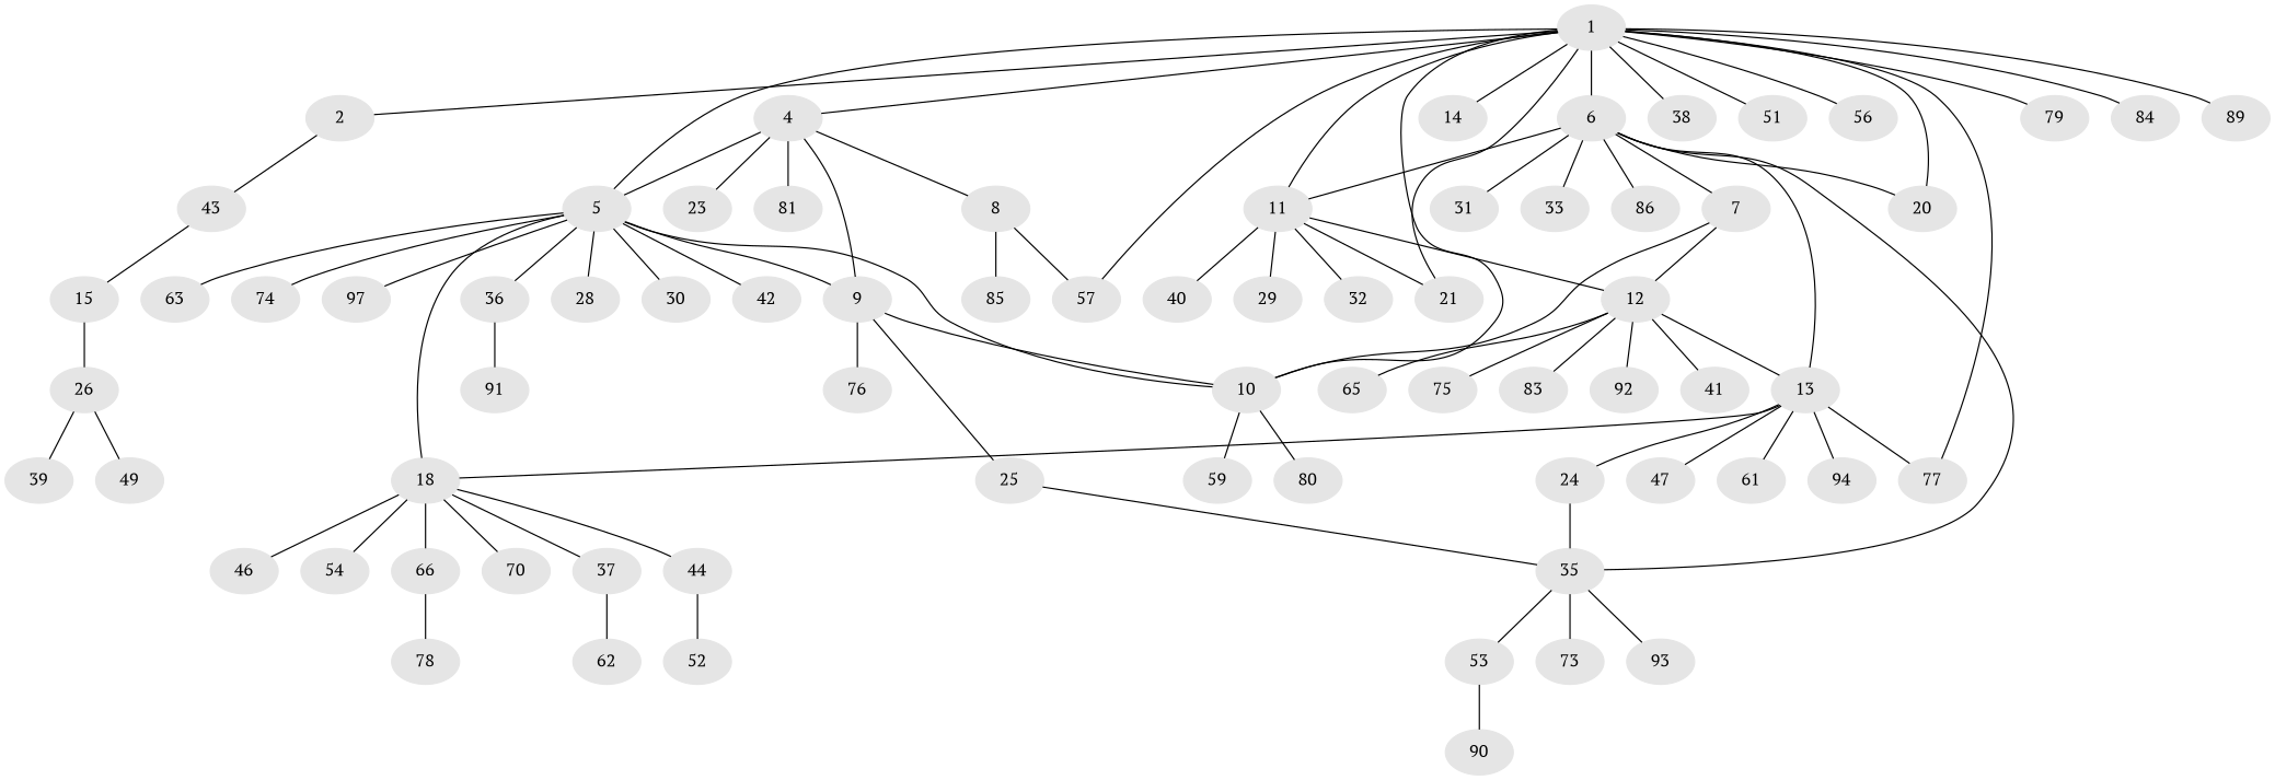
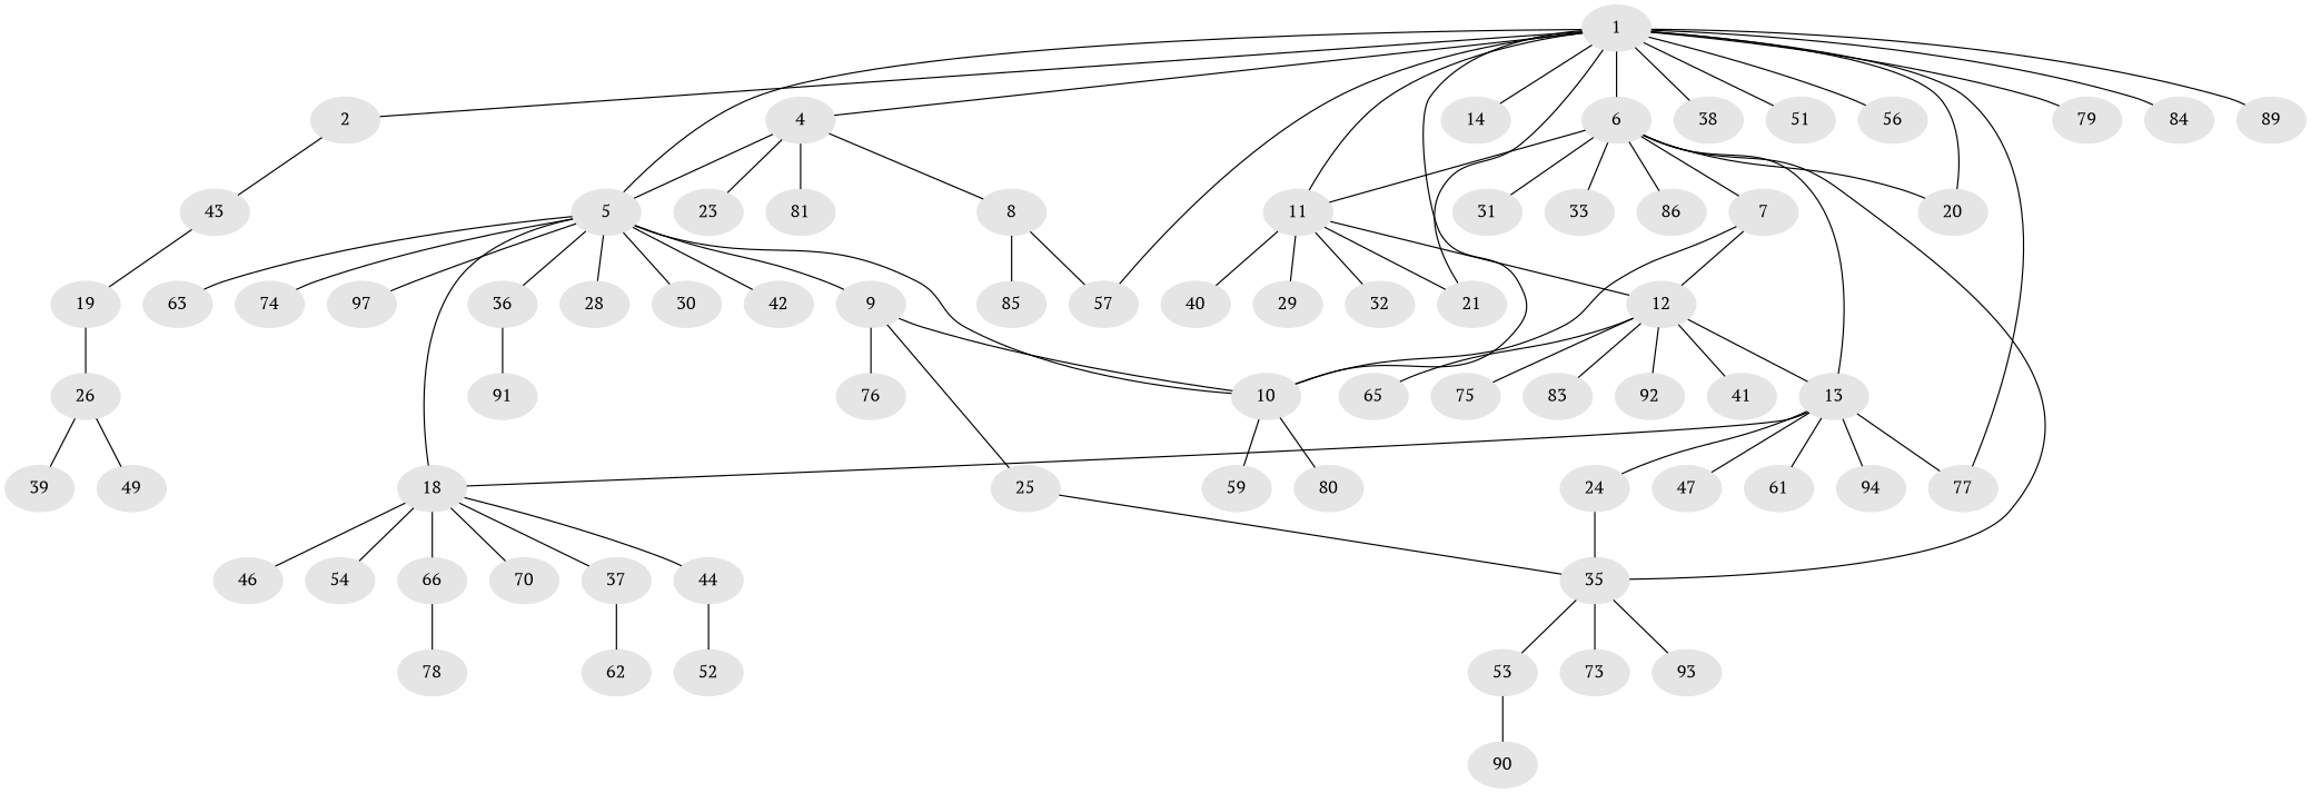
  graph {
    fontname="PT Serif"
    node [color=gray90 fontname="PT Serif" style=filled]
    edge [fontname="PT Serif"]
    1 [super="+3"]
    2 [super="+17"]
    4 [super="+45"]
    5 [super="+27"]
    6 [super="+19"]
    10 [super="+58"]
    11 [super="+60"]
    14
    20 [super="+64"]
    21 [super="+48"]
    38
    51
    56
    57
    77 [super="+87"]
    79
    84
    89
    43
    8 [super="+50"]
    9 [super="+16"]
    23
    81
    18 [super="+68"]
    28
    30
    36 [super="+96"]
    42
    63
    74
    97
    13 [super="+22"]
    7 [super="+37"]
    31
    33
    35 [super="+71"]
    86
    59 [super="+82"]
    80
    12 [super="+95"]
    29
    32
    40
-   15 [super="+67"]
+   15 [super="+67" label=19]
    85
    25
    76
    24
    47
    61
    94
    n52 [label=37 super="+72"]
    44
    46
    54
    66
    70
    91
    53 [super="+69"]
    73
    93
    41
    65
    75
    83
    92
    26 [super="+88"]
    39
    49 [super="+55"]
    62
    52
    78
    90
    1 -- 2
    1 -- 4
    1 -- 5
    1 -- 6
    1 -- 10
    1 -- 11
    1 -- 14
    1 -- 20
    1 -- 21
    1 -- 38
    1 -- 51
    1 -- 56
    1 -- 57
    1 -- 77
    1 -- 79
    1 -- 84
    1 -- 89
    2 -- 43
    4 -- 5 [weight=2]
    4 -- 8
-   4 -- 9
    4 -- 23
    4 -- 81
    5 -- 10
    5 -- 9
    5 -- 18 [weight=2]
    5 -- 28
    5 -- 30
    5 -- 36
    5 -- 42
    5 -- 63
    5 -- 74
    5 -- 97
    6 -- 11
    6 -- 20
    6 -- 13
    6 -- 7
    6 -- 31
    6 -- 33
    6 -- 35
    6 -- 86
    10 -- 59
    10 -- 80
    11 -- 21
    11 -- 12
    11 -- 29
    11 -- 32
    11 -- 40
    43 -- 15
    8 -- 57
    8 -- 85
    9 -- 10
    9 -- 25
    9 -- 76
    18 -- n52
    18 -- 44
    18 -- 46
    18 -- 54
    18 -- 66 [weight=2]
    18 -- 70
    36 -- 91
    13 -- 77
    13 -- 18
    13 -- 24
    13 -- 47
    13 -- 61
    13 -- 94
    7 -- 10
    7 -- 12
    35 -- 53
    35 -- 73
    35 -- 93
    12 -- 13
    12 -- 41
    12 -- 65
    12 -- 75
    12 -- 83
    12 -- 92
    15 -- 26
    25 -- 35
    24 -- 35
    n52 -- 62
    44 -- 52
    66 -- 78
    53 -- 90
    26 -- 39
    26 -- 49
  }
